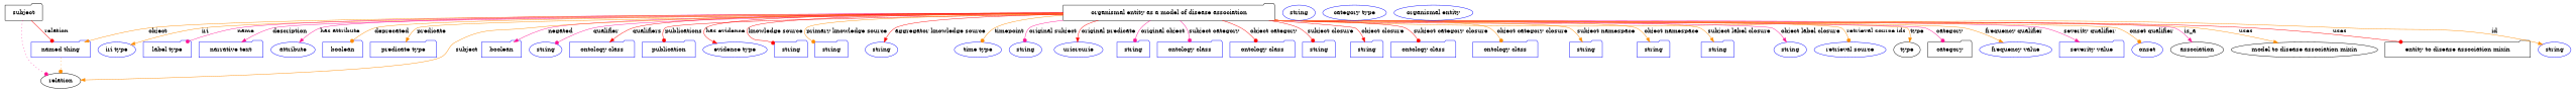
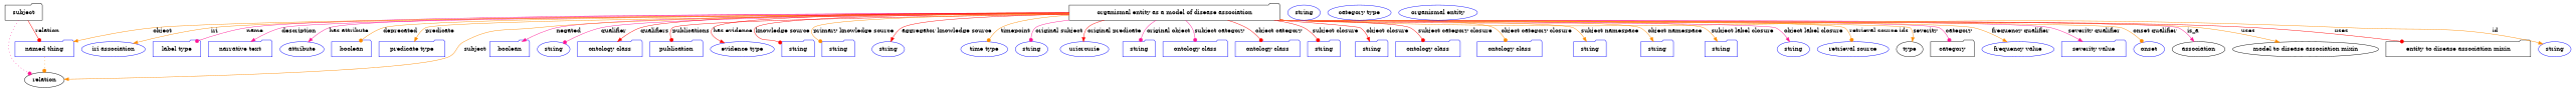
  digraph {
    node [shape=folder color=blue]
    edge [arrowhead=normal color=darkorange style=solid]
    n1 [height=0.5 label="organismal entity as a model of disease association" width=6.9147 color=""]
    association [height=0.5 shape=ellipse width=1.7332 color=""]
    "model to disease association mixin" [height=0.5 shape=ellipse width=4.7843 color=""]
    "entity to disease association mixin" [height=0.5 width=4.7482 color=""]
    n5 [height=0.5 label=string shape=ellipse width=1.0652]
-   n6 [height=0.5 label="iri type" shape=ellipse width=1.2277]
+   n6 [height=0.5 label="iri association" shape=ellipse width=1.2277]
    n7 [height=0.5 label="label type" width=1.5707]
    n8 [height=0.5 label="narrative text" width=2.0943]
    n9 [height=0.5 label=attribute shape=ellipse width=1.4443]
    n10 [height=0.5 label=boolean width=1.2999]
    n11 [height=0.5 label="predicate type" width=2.1665]
    n12 [height=0.5 label="named thing" width=1.9318]
    n13 [height=0.5 label=boolean width=1.2999]
    n14 [height=0.5 label=string shape=ellipse width=1.0652]
    n15 [height=0.5 label="ontology class" width=2.1304]
    n16 [height=0.5 label=publication width=1.7332]
    n17 [height=0.5 label="evidence type" shape=ellipse width=2.0943]
    n18 [height=0.5 label=string width=1.0652]
    n19 [height=0.5 label=string width=1.0652]
    n20 [height=0.5 label=string shape=ellipse width=1.0652]
    n21 [height=0.5 label="time type" shape=ellipse width=1.5346]
    n22 [height=0.5 label=string shape=ellipse width=1.0652]
    n23 [height=0.5 label=uriorcurie shape=ellipse width=1.5887]
    n24 [height=0.5 label=string width=1.0652]
    n25 [height=0.5 label="ontology class" width=2.1304]
    n26 [height=0.5 label="ontology class" width=2.1304]
    n27 [height=0.5 label=string width=1.0652]
    n28 [height=0.5 label=string width=1.0652]
    n29 [height=0.5 label="ontology class" width=2.1304]
    n30 [height=0.5 label="ontology class" width=2.1304]
    n31 [height=0.5 label=string width=1.0652]
    n32 [height=0.5 label=string width=1.0652]
    n33 [height=0.5 label=string width=1.0652]
    n34 [height=0.5 label=string shape=ellipse width=1.0652]
    n35 [height=0.5 label="retrieval source" shape=ellipse width=2.347]
    type [height=0.5 shape=ellipse width=0.86659 color=""]
    category [height=0.5 width=1.4263 color=""]
    n38 [height=0.5 label="frequency value" shape=ellipse width=2.3651]
    n39 [height=0.5 label="severity value" width=2.1123]
    n40 [height=0.5 label=onset shape=ellipse width=1.011]
    relation [height=0.5 shape=ellipse width=1.2999 color=""]
    subject [height=0.5 width=1.2277 color=""]
    n43 [height=0.5 label=string shape=ellipse width=1.0652]
    n44 [height=0.5 label="category type" shape=ellipse width=2.0762]
    n45 [height=0.5 label="organismal entity" shape=ellipse width=2.5817]
    n1 -> association [color=deeppink label=is_a style=""]
    n1 -> "model to disease association mixin" [label=uses style=""]
    n1 -> "entity to disease association mixin" [arrowhead=dot color=red label=uses style=""]
    n1 -> n5 [label=id]
    n1 -> n6 [label=iri]
    n1 -> n7 [arrowhead=dot color=deeppink label=name]
    n1 -> n8 [color=deeppink label=description]
    n1 -> n9 [color=deeppink label="has attribute"]
    n1 -> n10 [arrowhead=dot label=deprecated]
    n1 -> n11 [label=predicate]
    n1 -> n12 [label=object]
    n1 -> n13 [color=deeppink label=negated]
    n1 -> n14 [arrowhead=dot color=deeppink label=qualifier]
    n1 -> n15 [color=red label=qualifiers]
    n1 -> n16 [arrowhead=dot color=red label=publications]
    n1 -> n17 [color=red label="has evidence"]
    n1 -> n18 [arrowhead=dot color=red label="knowledge source"]
    n1 -> n19 [arrowhead=dot label="primary knowledge source"]
    n1 -> n20 [color=red label="aggregator knowledge source"]
    n1 -> n21 [arrowhead=dot label=timepoint]
    n1 -> n22 [arrowhead=dot color=deeppink label="original subject"]
    n1 -> n23 [color=red label="original predicate"]
    n1 -> n24 [arrowhead=dot color=deeppink label="original object"]
    n1 -> n25 [arrowhead=dot color=deeppink label="subject category"]
    n1 -> n26 [arrowhead=dot color=red label="object category"]
    n1 -> n27 [arrowhead=dot color=red label="subject closure"]
    n1 -> n28 [color=red label="object closure"]
    n1 -> n29 [arrowhead=dot color=red label="subject category closure"]
    n1 -> n30 [arrowhead=dot label="object category closure"]
    n1 -> n31 [label="subject namespace"]
    n1 -> n32 [label="object namespace"]
    n1 -> n33 [label="subject label closure"]
    n1 -> n34 [color=deeppink label="object label closure"]
    n1 -> n35 [arrowhead=dot label="retrieval source ids"]
-   n1 -> type [label=type]
+   n1 -> type [label=severity]
    n1 -> category [arrowhead=dot color=deeppink label=category]
    n1 -> n38 [label="frequency qualifier"]
    n1 -> n39 [color=deeppink label="severity qualifier"]
    n1 -> n40 [arrowhead=dot label="onset qualifier"]
    n1 -> relation [label=subject]
    n12 -> relation [arrowhead=dot style=dotted]
    subject -> n12 [arrowhead=dot color=red label=relation style=""]
    subject -> relation [arrowhead=dot color=deeppink style=dotted]
  }
